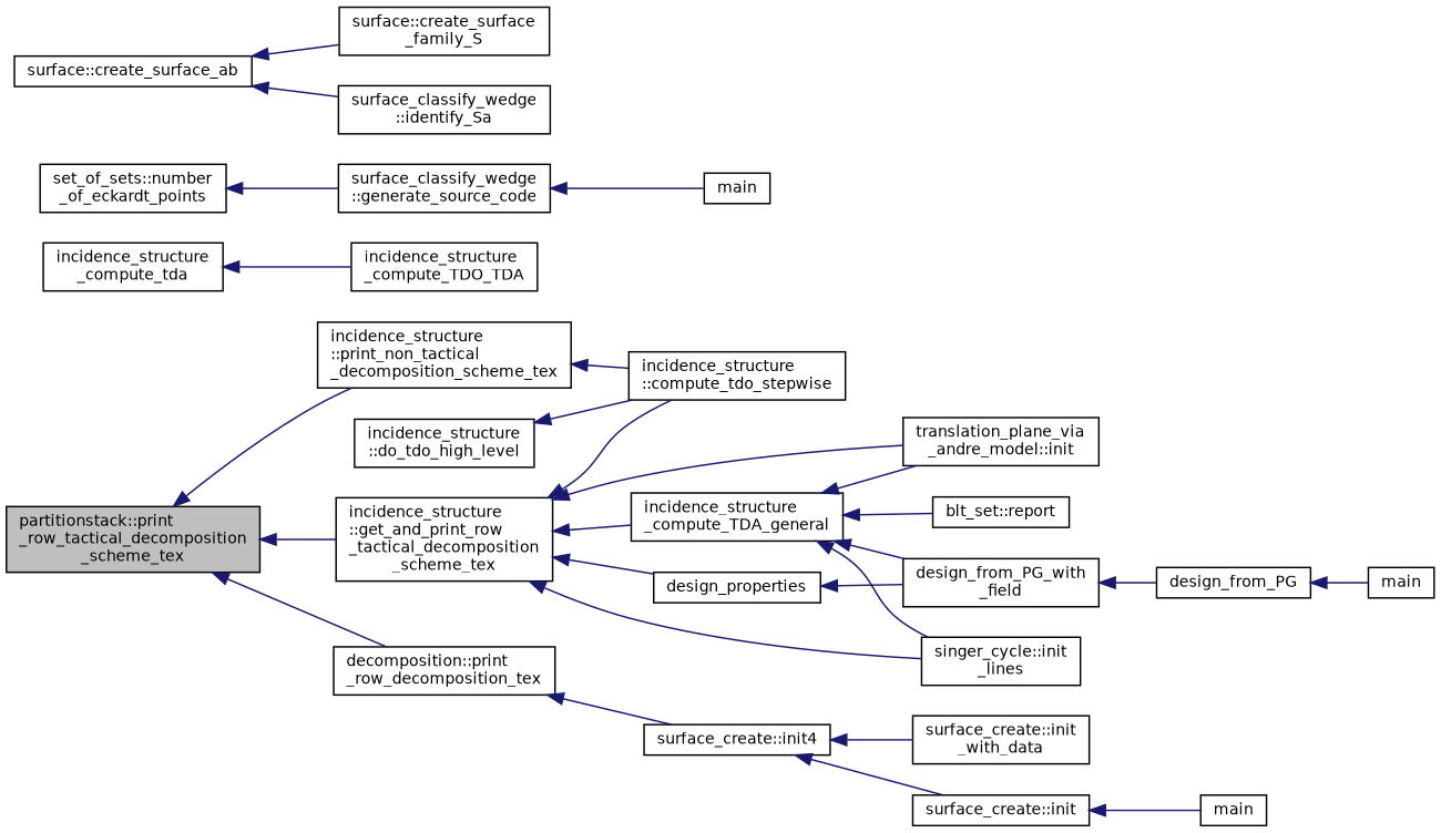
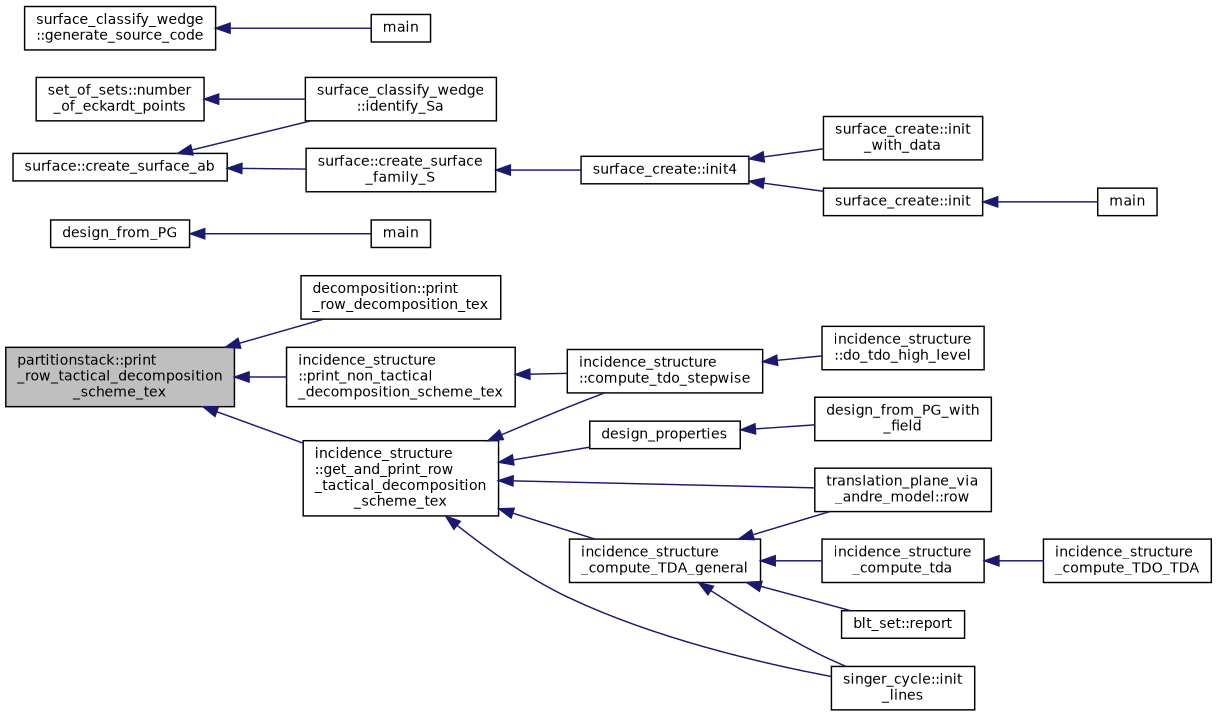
  digraph {
    rankdir=LR
    node [color=black fillcolor=white fontname=Helvetica fontsize=10 shape=record style=filled]
    edge [color=midnightblue dir=back fontname=Helvetica fontsize=10 labelfontname=Helvetica labelfontsize=10 style=solid]
    n1 [fillcolor=grey75 fontcolor=black height=0.2 label="partitionstack::print\l_row_tactical_decomposition\l_scheme_tex" width=0.4]
    n2 [height=0.2 label="decomposition::print\l_row_decomposition_tex" width=0.4]
    n3 [height=0.2 label="incidence_structure\l::get_and_print_row\l_tactical_decomposition\l_scheme_tex" width=0.4]
    n4 [height=0.2 label="incidence_structure\l::print_non_tactical\l_decomposition_scheme_tex" width=0.4]
    n5 [height=0.2 label=design_properties width=0.4]
    n6 [height=0.2 label="incidence_structure\l::compute_tdo_stepwise" width=0.4]
    n7 [height=0.2 label="incidence_structure\l_compute_TDA_general" width=0.4]
    n8 [height=0.2 label="singer_cycle::init\l_lines" width=0.4]
-   n9 [height=0.2 label="translation_plane_via\l_andre_model::init" width=0.4]
+   n9 [height=0.2 label="translation_plane_via\l_andre_model::row" width=0.4]
    n10 [height=0.2 label="blt_set::report" width=0.4]
    n11 [height=0.2 label="design_from_PG_with\l_field" width=0.4]
    n12 [height=0.2 label="incidence_structure\l::do_tdo_high_level" width=0.4]
    n13 [height=0.2 label="incidence_structure\l_compute_tda" width=0.4]
    n14 [height=0.2 label=design_from_PG width=0.4]
    n15 [height=0.2 label=main width=0.4]
    n16 [height=0.2 label="set_of_sets::number\l_of_eckardt_points" width=0.4]
    n17 [height=0.2 label="surface_classify_wedge\l::generate_source_code" width=0.4]
    n18 [height=0.2 label="surface::create_surface_ab" width=0.4]
    n19 [height=0.2 label="surface::create_surface\l_family_S" width=0.4]
    n20 [height=0.2 label="surface_classify_wedge\l::identify_Sa" width=0.4]
    n21 [height=0.2 label=main width=0.4]
    n22 [height=0.2 label="surface_create::init4" width=0.4]
    n23 [height=0.2 label="surface_create::init\l_with_data" width=0.4]
    n24 [height=0.2 label="surface_create::init" width=0.4]
    n25 [height=0.2 label=main width=0.4]
    n26 [height=0.2 label="incidence_structure\l_compute_TDO_TDA" width=0.4]
    n1 -> n2
    n1 -> n3
    n1 -> n4
    n3 -> n5
    n3 -> n6
    n3 -> n7
    n3 -> n8
    n3 -> n9
    n4 -> n6
    n5 -> n11
-   n12 -> n6
+   n6 -> n12
    n7 -> n8
    n7 -> n9
    n7 -> n10
-   n7 -> n11
-   n11 -> n14
+   n7 -> n13
    n13 -> n26
    n14 -> n15
-   n16 -> n17
+   n16 -> n20
    n17 -> n21
    n18 -> n19
    n18 -> n20
-   n2 -> n22
+   n19 -> n22
    n22 -> n23
    n22 -> n24
    n24 -> n25
  }
